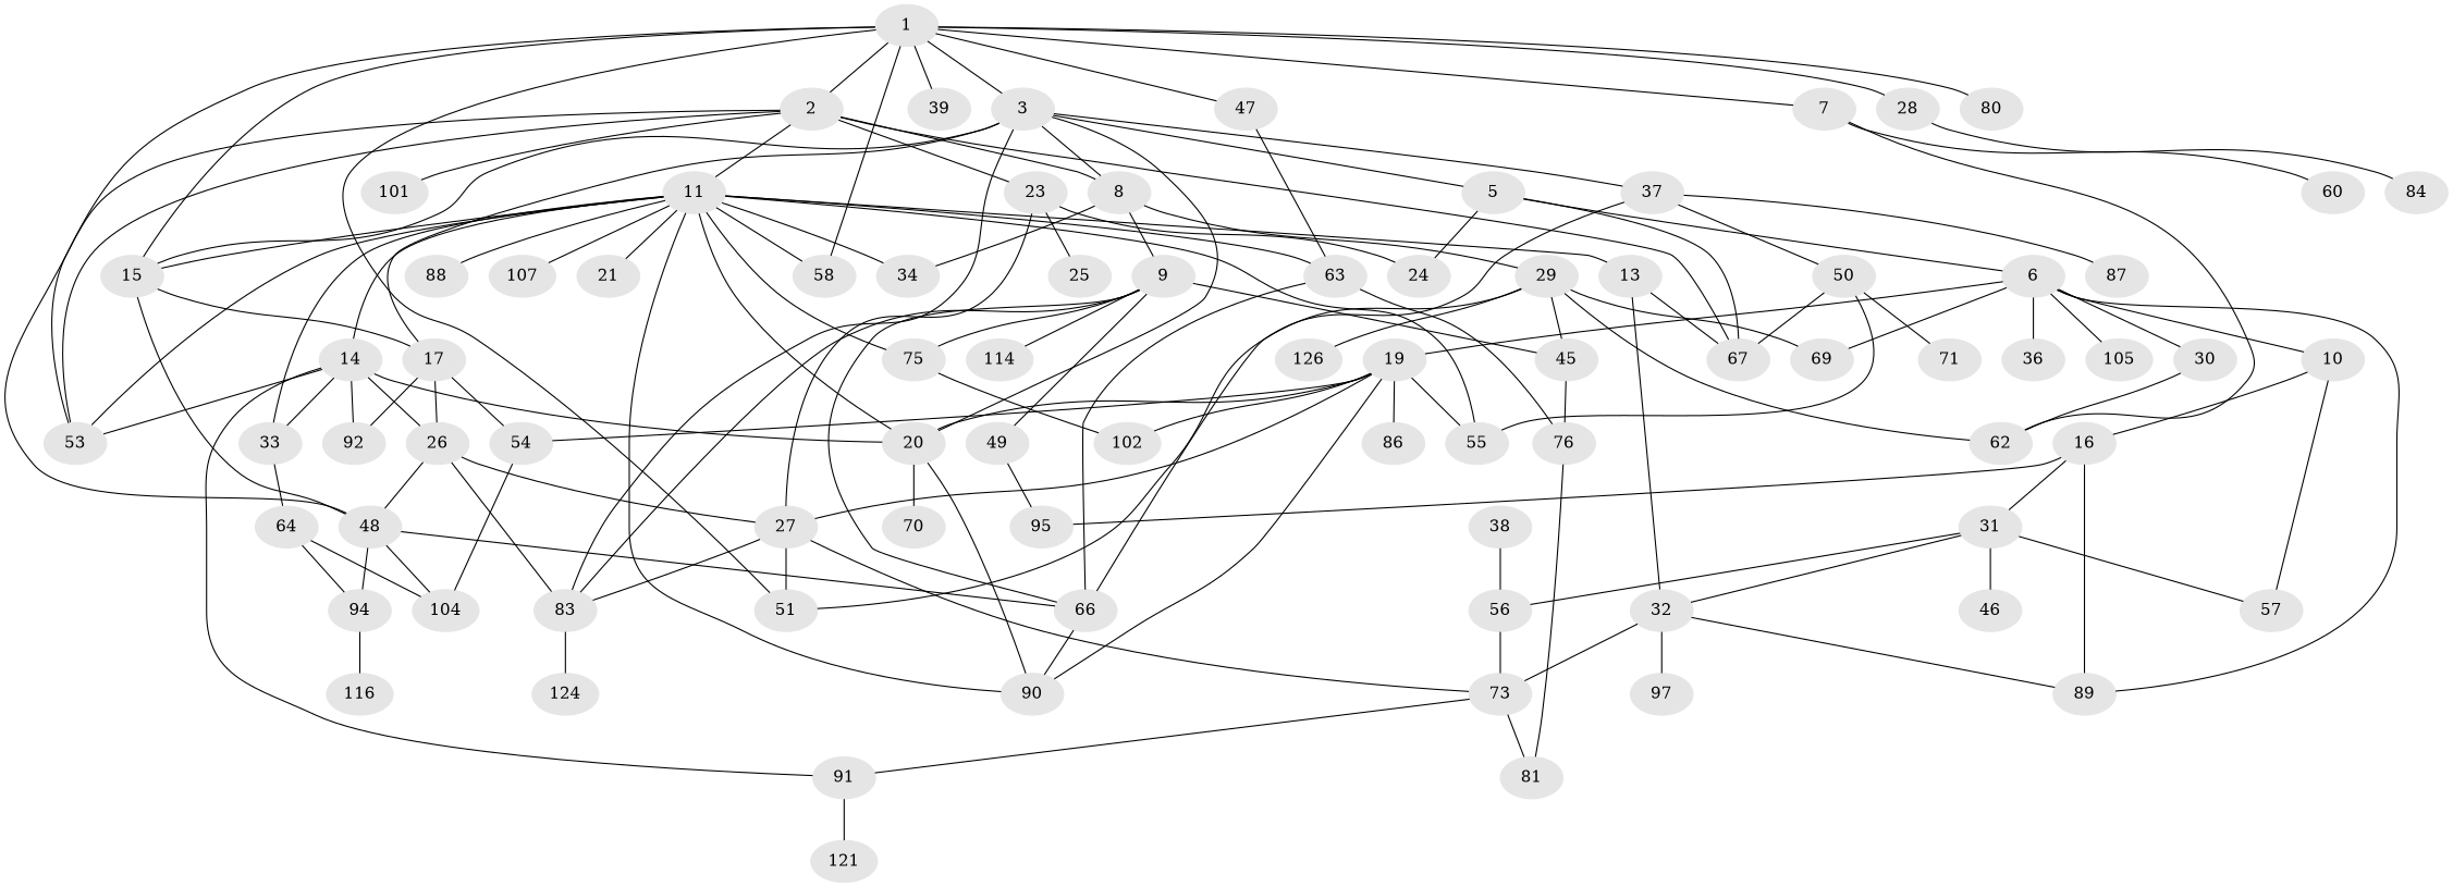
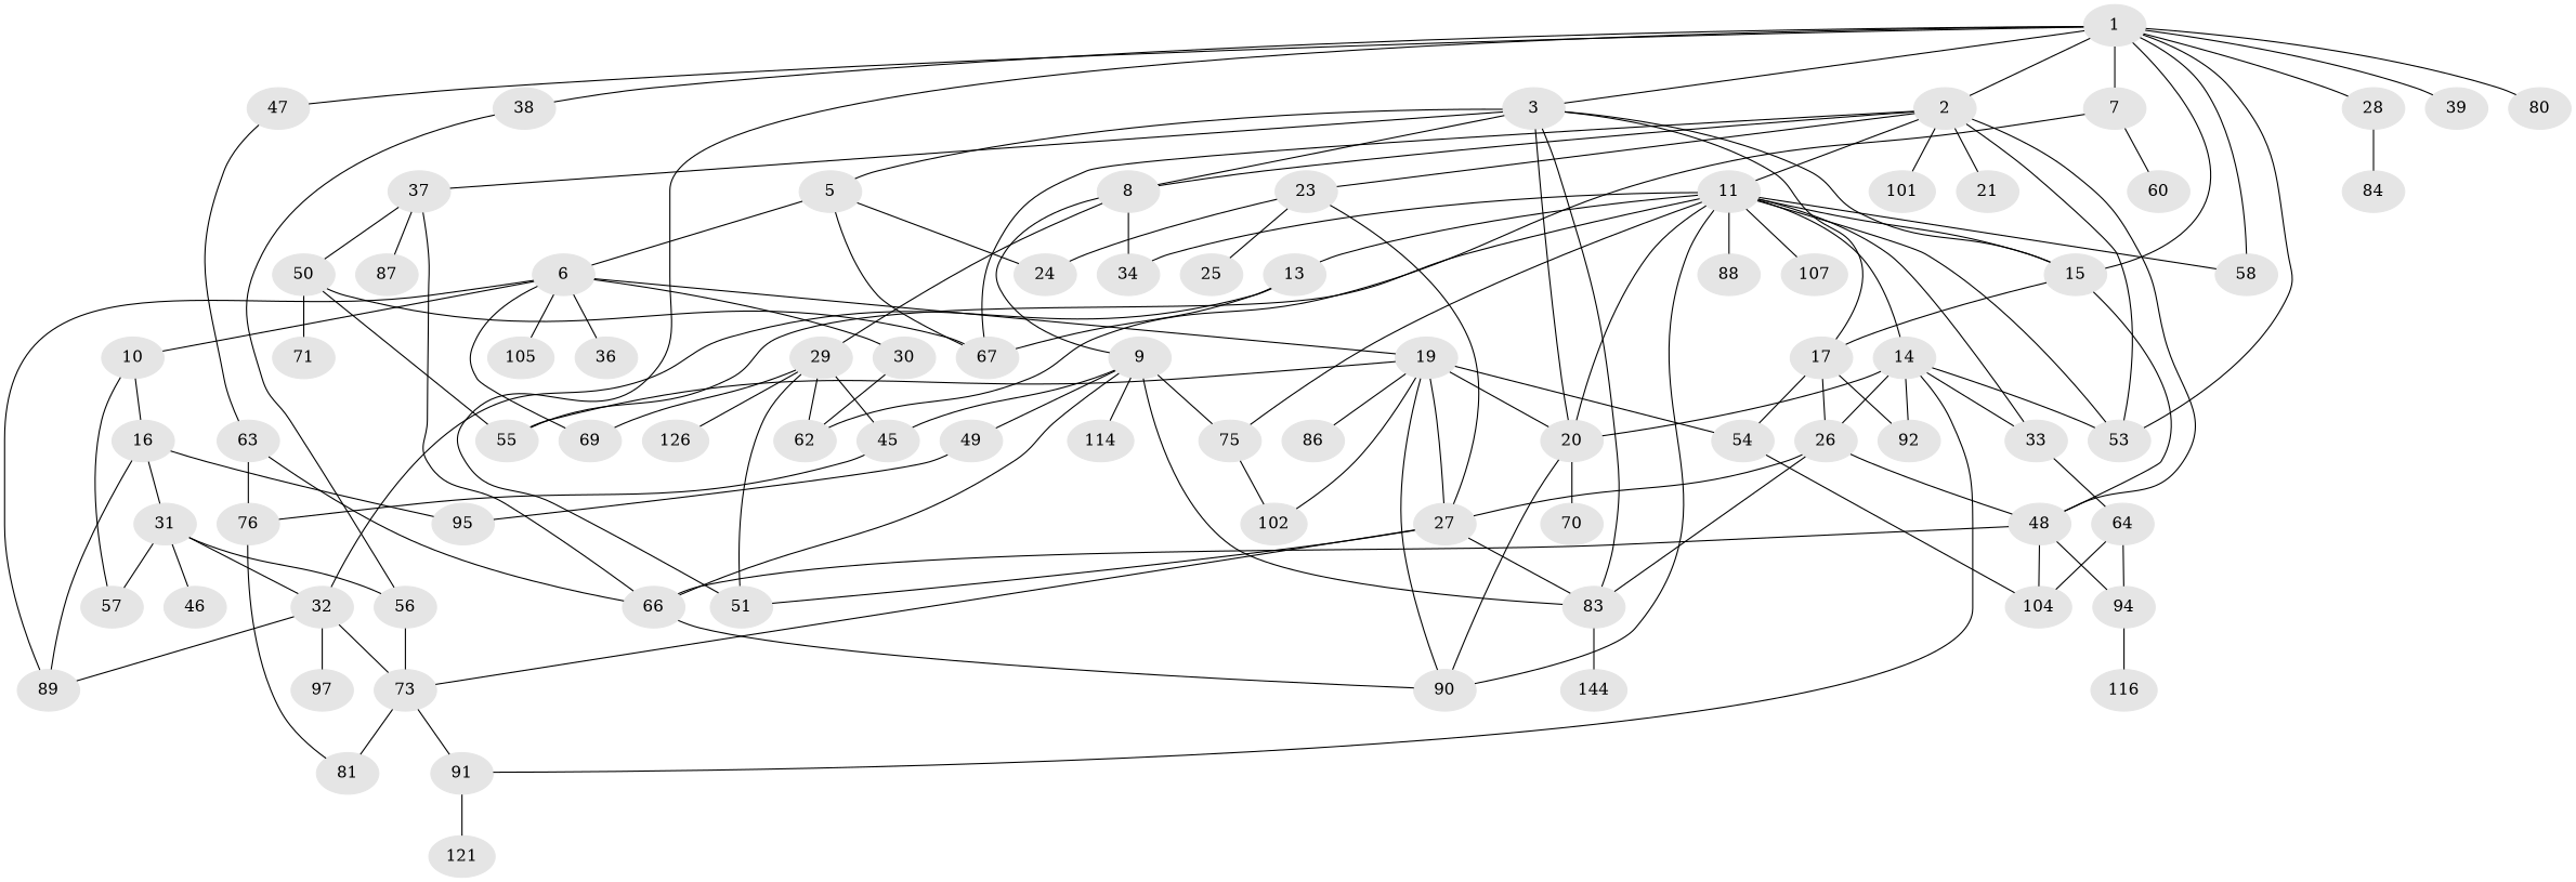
  graph {
    node [color=gray90 style=filled]
    1 [super="+43"]
    2 [super="+4"]
    3 [super="+61"]
    7 [super="+125"]
    15 [super="+117"]
    28 [super="+79"]
    38 [super="+109"]
    39
    47
    51
    53 [super="+81"]
    58 [super="+118"]
    80
    8 [super="+127"]
    11 [super="+12"]
    23
    48 [super="+65"]
    67 [super="+108"]
    101
    5
    17 [super="+18"]
    20 [super="+72"]
    37 [super="+122"]
    83 [super="+98"]
    60 [super="+119"]
    62 [super="+74"]
    84
    56 [super="+111"]
    63 [super="+77"]
    9 [super="+44"]
    29 [super="+41"]
    34
    75 [super="+96"]
    13 [super="+123"]
    14 [super="+40"]
    21
    33 [super="+59"]
    55
    88
    90 [super="+129"]
    107
    24 [super="+128"]
    27
    25 [super="+99"]
    66 [super="+103"]
    94 [super="+110"]
    104
    6 [super="+22"]
    26 [super="+120"]
    92
    54 [super="+115"]
    70
    50 [super="+95"]
    87
-   124
+   124 [label=144]
    10 [super="+100"]
    19 [super="+42"]
    30 [super="+45"]
    36
    69
    89
    105
    16 [super="+93"]
    57
    86
    102
    n67 [label=45]
    49
    114
    126
    76
    n72 [label=95]
    31 [super="+52"]
    32 [super="+68"]
    91 [super="+112"]
    64 [super="+106"]
    73 [super="+78"]
    97
    121
    46
    n81 [label=81]
    71 [super="+113"]
    116
    1 -- 2 [weight=2]
    1 -- 3
    1 -- 7
    1 -- 15
    1 -- 28
+   1 -- 38
    1 -- 39
    1 -- 47
    1 -- 51
    1 -- 53
    1 -- 58
    1 -- 80
    2 -- 53
    2 -- 8
    2 -- 11
    2 -- 23
    2 -- 48
    2 -- 67
    2 -- 101
    3 -- 15
    3 -- 8
    3 -- 5
    3 -- 17
    3 -- 20
    3 -- 37
    3 -- 83
    7 -- 60
    7 -- 62
    15 -- 48
    15 -- 17
    28 -- 84
    38 -- 56
    47 -- 63
    8 -- 9
    8 -- 29
    8 -- 34
    11 -- 15
    11 -- 53
    11 -- 58
    11 -- 20
-   11 -- 63
    11 -- 34
    11 -- 75
    11 -- 13
    11 -- 14
-   11 -- 21
+   2 -- 21
    11 -- 33
    11 -- 55
    11 -- 88
    11 -- 90
    11 -- 107
    23 -- 24
    23 -- 27
    23 -- 25
    48 -- 66
    48 -- 94 [weight=2]
    48 -- 104
    5 -- 67
    5 -- 24
    5 -- 6
    17 -- 26
    17 -- 92
    17 -- 54
    20 -- 90
    20 -- 70
    37 -- 66
    37 -- 50
    37 -- 87
    83 -- 124
    56 -- 73
    63 -- 66
    63 -- 76
    9 -- 83
    9 -- 75
    9 -- 66
    9 -- n67
    9 -- 49
    9 -- 114
    29 -- 51
    29 -- 62
    29 -- 69
    29 -- n67
    29 -- 126
    75 -- 102
    13 -- 67
    13 -- 32
    14 -- 53
    14 -- 20
    14 -- 33
    14 -- 26
    14 -- 92
    14 -- 91
    33 -- 64
    27 -- 51
    27 -- 83
    27 -- 73
    66 -- 90
    94 -- 116
    6 -- 10
    6 -- 19
    6 -- 30
    6 -- 36
    6 -- 69
    6 -- 89
    6 -- 105
    26 -- 48
    26 -- 83
    26 -- 27
    54 -- 104
    50 -- 67
    50 -- 55
    50 -- 71
    10 -- 16
    10 -- 57
    19 -- 20
    19 -- 55
    19 -- 90
    19 -- 27
    19 -- 54
    19 -- 86
    19 -- 102
    30 -- 62
    16 -- 89
    16 -- n72
    16 -- 31
    n67 -- 76
    49 -- n72
    76 -- n81
    31 -- 56
    31 -- 57
    31 -- 32
    31 -- 46
    32 -- 89
    32 -- 73
    32 -- 97
    91 -- 121
    64 -- 94
    64 -- 104
    73 -- 91
    73 -- n81
  }
